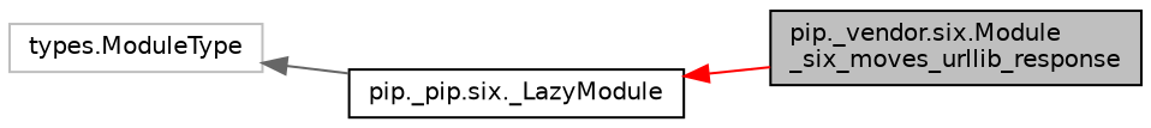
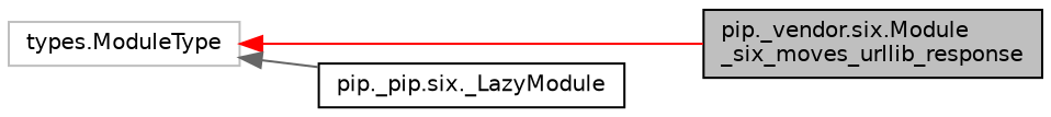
  digraph {
    rankdir=LR
    node [color=black fillcolor=white fontname=Helvetica fontsize=10 shape=record style=filled]
    edge [dir=back fontname=Helvetica fontsize=10 labelfontname=Helvetica labelfontsize=10 style=solid]
    n1 [fillcolor=grey75 fontcolor=black height=0.2 label="pip._vendor.six.Module\l_six_moves_urllib_response" width=0.4]
    n2 [height=0.2 label="pip._pip.six._LazyModule" width=0.4]
    n3 [color=grey75 height=0.2 label="types.ModuleType" width=0.4]
-   n2 -> n1 [color=red]
+   n3 -> n1 [color=red]
    n3 -> n2 [color=gray40]
  }
